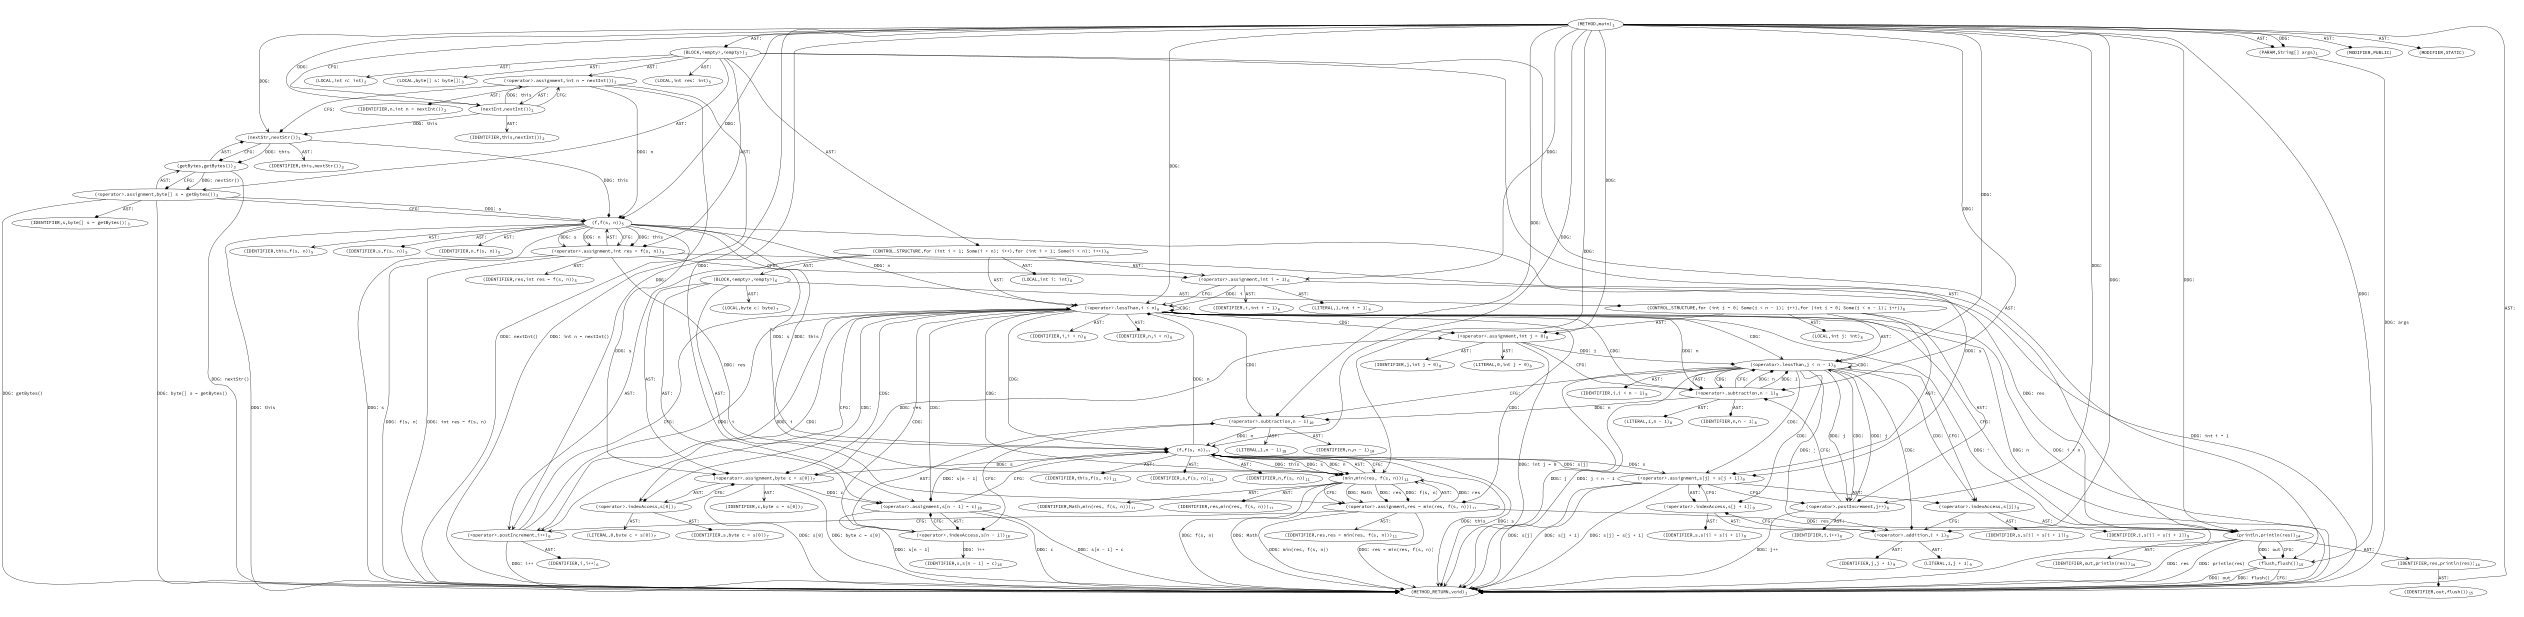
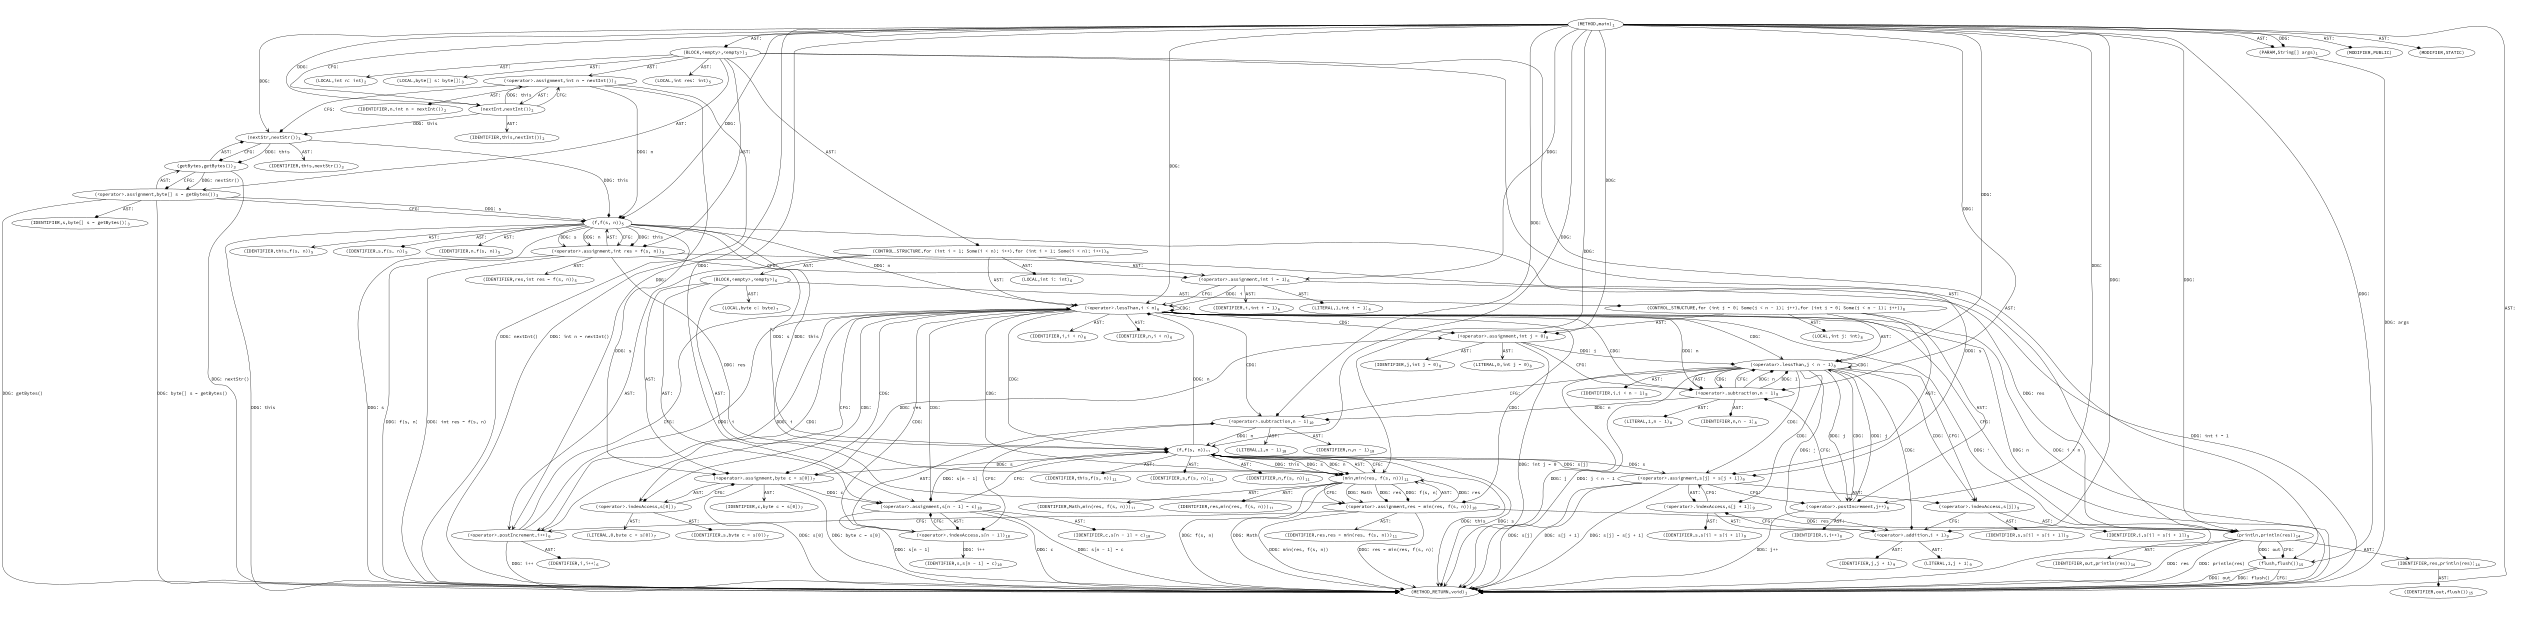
  digraph {
    fontname="Source Code Pro"
    node [fontname="Source Code Pro"]
    edge [arrowhead=diamond fontname="Source Code Pro"]
    n1 [label=<(METHOD,main)<SUB>1</SUB>>]
    n2 [label=<(PARAM,String[] args)<SUB>1</SUB>>]
    n3 [label=<(BLOCK,&lt;empty&gt;,&lt;empty&gt;)<SUB>1</SUB>>]
    n4 [label=<(nextInt,nextInt())<SUB>2</SUB>>]
    n5 [label=<(nextStr,nextStr())<SUB>3</SUB>>]
    n6 [label=<(f,f(s, n))<SUB>5</SUB>>]
    n7 [label=<(&lt;operator&gt;.assignment,int i = 1)<SUB>6</SUB>>]
    n8 [label=<(&lt;operator&gt;.lessThan,i &lt; n)<SUB>6</SUB>>]
    n9 [label=<(&lt;operator&gt;.postIncrement,i++)<SUB>6</SUB>>]
    n10 [label=<(&lt;operator&gt;.assignment,int j = 0)<SUB>8</SUB>>]
    n11 [label=<(&lt;operator&gt;.lessThan,j &lt; n - 1)<SUB>8</SUB>>]
    n12 [label=<(&lt;operator&gt;.subtraction,n - 1)<SUB>8</SUB>>]
    n13 [label=<(&lt;operator&gt;.postIncrement,j++)<SUB>8</SUB>>]
    n14 [label=<(&lt;operator&gt;.addition,j + 1)<SUB>9</SUB>>]
    n15 [label=<(&lt;operator&gt;.assignment,s[n - 1] = c)<SUB>10</SUB>>]
    n16 [label=<(&lt;operator&gt;.subtraction,n - 1)<SUB>10</SUB>>]
    n17 [label=<(min,min(res, f(s, n)))<SUB>11</SUB>>]
    n18 [label=<(f,f(s, n))<SUB>11</SUB>>]
    n19 [label=<(println,println(res))<SUB>14</SUB>>]
    n20 [label=<(flush,flush())<SUB>15</SUB>>]
    n21 [label=<(MODIFIER,PUBLIC)>]
    n22 [label=<(MODIFIER,STATIC)>]
    n23 [label=<(METHOD_RETURN,void)<SUB>1</SUB>>]
    n24 [label=<(LOCAL,int n: int)<SUB>2</SUB>>]
    n25 [label=<(&lt;operator&gt;.assignment,int n = nextInt())<SUB>2</SUB>>]
    n26 [label=<(LOCAL,byte[] s: byte[])<SUB>3</SUB>>]
    n27 [label=<(&lt;operator&gt;.assignment,byte[] s = getBytes())<SUB>3</SUB>>]
    n28 [label=<(LOCAL,int res: int)<SUB>5</SUB>>]
    n29 [label=<(&lt;operator&gt;.assignment,int res = f(s, n))<SUB>5</SUB>>]
    n30 [label=<(CONTROL_STRUCTURE,for (int i = 1; Some(i &lt; n); i++),for (int i = 1; Some(i &lt; n); i++))<SUB>6</SUB>>]
    n31 [label=<(IDENTIFIER,this,nextInt())<SUB>2</SUB>>]
    n32 [label=<(getBytes,getBytes())<SUB>3</SUB>>]
    n33 [label=<(IDENTIFIER,this,nextStr())<SUB>3</SUB>>]
    n34 [label=<(IDENTIFIER,this,f(s, n))<SUB>5</SUB>>]
    n35 [label=<(IDENTIFIER,s,f(s, n))<SUB>5</SUB>>]
    n36 [label=<(IDENTIFIER,n,f(s, n))<SUB>5</SUB>>]
    n37 [label=<(&lt;operator&gt;.assignment,byte c = s[0])<SUB>7</SUB>>]
    n38 [label=<(&lt;operator&gt;.assignment,s[j] = s[j + 1])<SUB>9</SUB>>]
    n39 [label=<(IDENTIFIER,i,int i = 1)<SUB>6</SUB>>]
    n40 [label=<(LITERAL,1,int i = 1)<SUB>6</SUB>>]
    n41 [label=<(IDENTIFIER,i,i &lt; n)<SUB>6</SUB>>]
    n42 [label=<(IDENTIFIER,n,i &lt; n)<SUB>6</SUB>>]
    n43 [label=<(&lt;operator&gt;.indexAccess,s[0])<SUB>7</SUB>>]
    n44 [label=<(&lt;operator&gt;.indexAccess,s[n - 1])<SUB>10</SUB>>]
-   n45 [label=<(&lt;operator&gt;.assignment,res = min(res, f(s, n)))<SUB>11</SUB>>]
+   n45 [label=<(&lt;operator&gt;.assignment,res = min(res, f(s, n)))<SUB>10</SUB>>]
    n46 [label=<(IDENTIFIER,i,i++)<SUB>6</SUB>>]
    n47 [label=<(IDENTIFIER,j,int j = 0)<SUB>8</SUB>>]
    n48 [label=<(LITERAL,0,int j = 0)<SUB>8</SUB>>]
    n49 [label=<(IDENTIFIER,j,j &lt; n - 1)<SUB>8</SUB>>]
    n50 [label=<(&lt;operator&gt;.indexAccess,s[j])<SUB>9</SUB>>]
    n51 [label=<(&lt;operator&gt;.indexAccess,s[j + 1])<SUB>9</SUB>>]
    n52 [label=<(IDENTIFIER,n,n - 1)<SUB>8</SUB>>]
    n53 [label=<(LITERAL,1,n - 1)<SUB>8</SUB>>]
    n54 [label=<(IDENTIFIER,j,j++)<SUB>8</SUB>>]
    n55 [label=<(IDENTIFIER,j,j + 1)<SUB>9</SUB>>]
    n56 [label=<(LITERAL,1,j + 1)<SUB>9</SUB>>]
+   n57 [label=<(IDENTIFIER,c,s[n - 1] = c)<SUB>10</SUB>>]
    n58 [label=<(IDENTIFIER,n,n - 1)<SUB>10</SUB>>]
    n59 [label=<(LITERAL,1,n - 1)<SUB>10</SUB>>]
    n60 [label=<(IDENTIFIER,Math,min(res, f(s, n)))<SUB>11</SUB>>]
    n61 [label=<(IDENTIFIER,res,min(res, f(s, n)))<SUB>11</SUB>>]
    n62 [label=<(IDENTIFIER,this,f(s, n))<SUB>11</SUB>>]
    n63 [label=<(IDENTIFIER,s,f(s, n))<SUB>11</SUB>>]
    n64 [label=<(IDENTIFIER,n,f(s, n))<SUB>11</SUB>>]
    n65 [label=<(IDENTIFIER,out,println(res))<SUB>14</SUB>>]
    n66 [label=<(IDENTIFIER,res,println(res))<SUB>14</SUB>>]
    n67 [label=<(IDENTIFIER,n,int n = nextInt())<SUB>2</SUB>>]
    n68 [label=<(IDENTIFIER,s,byte[] s = getBytes())<SUB>3</SUB>>]
    n69 [label=<(IDENTIFIER,res,int res = f(s, n))<SUB>5</SUB>>]
    n70 [label=<(LOCAL,int i: int)<SUB>6</SUB>>]
    n71 [label=<(BLOCK,&lt;empty&gt;,&lt;empty&gt;)<SUB>6</SUB>>]
    n72 [label=<(IDENTIFIER,c,byte c = s[0])<SUB>7</SUB>>]
    n73 [label=<(LOCAL,byte c: byte)<SUB>7</SUB>>]
    n74 [label=<(CONTROL_STRUCTURE,for (int j = 0; Some(j &lt; n - 1); j++),for (int j = 0; Some(j &lt; n - 1); j++))<SUB>8</SUB>>]
    n75 [label=<(IDENTIFIER,s,byte c = s[0])<SUB>7</SUB>>]
    n76 [label=<(LITERAL,0,byte c = s[0])<SUB>7</SUB>>]
    n77 [label=<(IDENTIFIER,s,s[n - 1] = c)<SUB>10</SUB>>]
    n78 [label=<(IDENTIFIER,res,res = min(res, f(s, n)))<SUB>11</SUB>>]
    n79 [label=<(LOCAL,int j: int)<SUB>8</SUB>>]
    n80 [label=<(IDENTIFIER,s,s[j] = s[j + 1])<SUB>9</SUB>>]
    n81 [label=<(IDENTIFIER,j,s[j] = s[j + 1])<SUB>9</SUB>>]
    n82 [label=<(IDENTIFIER,s,s[j] = s[j + 1])<SUB>9</SUB>>]
    n83 [label=<(IDENTIFIER,out,flush())<SUB>15</SUB>>]
    n1 -> n2 [label="AST: "]
    n1 -> n2 [label="DDG: "]
    n1 -> n3 [label="AST: "]
    n1 -> n4 [arrowhead=vee label="CFG: "]
    n1 -> n4 [arrowhead=vee label="DDG: "]
    n1 -> n5 [arrowhead=vee label="DDG: "]
    n1 -> n6 [label="DDG: "]
    n1 -> n7 [arrowhead=vee label="DDG: "]
    n1 -> n8 [arrowhead=vee label="DDG: "]
    n1 -> n9 [arrowhead=vee label="DDG: "]
    n1 -> n10 [label="DDG: "]
    n1 -> n11 [arrowhead=vee label="DDG: "]
    n1 -> n12 [label="DDG: "]
    n1 -> n13 [arrowhead=vee label="DDG: "]
    n1 -> n14 [label="DDG: "]
    n1 -> n15 [arrowhead=vee label="DDG: "]
    n1 -> n16 [label="DDG: "]
    n1 -> n17 [arrowhead=vee label="DDG: "]
    n1 -> n18 [arrowhead=vee label="DDG: "]
    n1 -> n19 [arrowhead=vee label="DDG: "]
    n1 -> n20 [arrowhead=vee label="DDG: "]
    n1 -> n21 [label="AST: "]
    n1 -> n22 [label="AST: "]
    n1 -> n23 [arrowhead=vee label="AST: "]
    n2 -> n23 [arrowhead=vee label="DDG: args"]
    n3 -> n19 [label="AST: "]
    n3 -> n20 [arrowhead=vee label="AST: "]
    n3 -> n24 [arrowhead=vee label="AST: "]
    n3 -> n25 [arrowhead=vee label="AST: "]
    n3 -> n26 [arrowhead=vee label="AST: "]
    n3 -> n27 [arrowhead=vee label="AST: "]
    n3 -> n28 [arrowhead=vee label="AST: "]
    n3 -> n29 [label="AST: "]
    n3 -> n30 [label="AST: "]
    n4 -> n5 [label="DDG: this"]
    n4 -> n25 [arrowhead=vee label="CFG: "]
    n4 -> n25 [arrowhead=vee label="DDG: this"]
    n4 -> n31 [arrowhead=vee label="AST: "]
    n5 -> n6 [label="DDG: this"]
    n5 -> n32 [label="CFG: "]
    n5 -> n32 [label="DDG: this"]
    n5 -> n33 [arrowhead=vee label="AST: "]
    n6 -> n8 [label="DDG: n"]
    n6 -> n18 [label="DDG: this"]
    n6 -> n18 [arrowhead=vee label="DDG: s"]
    n6 -> n23 [label="DDG: this"]
    n6 -> n23 [label="DDG: s"]
    n6 -> n29 [arrowhead=vee label="CFG: "]
    n6 -> n29 [label="DDG: this"]
    n6 -> n29 [arrowhead=vee label="DDG: s"]
    n6 -> n29 [arrowhead=vee label="DDG: n"]
    n6 -> n34 [arrowhead=vee label="AST: "]
    n6 -> n35 [label="AST: "]
    n6 -> n36 [arrowhead=vee label="AST: "]
    n6 -> n37 [label="DDG: s"]
    n6 -> n38 [label="DDG: s"]
    n7 -> n8 [arrowhead=vee label="CFG: "]
    n7 -> n8 [arrowhead=vee label="DDG: i"]
    n7 -> n23 [arrowhead=vee label="DDG: int i = 1"]
    n7 -> n39 [arrowhead=vee label="AST: "]
    n7 -> n40 [label="AST: "]
    n8 -> n8 [label="CDG: "]
    n8 -> n9 [arrowhead=vee label="DDG: i"]
    n8 -> n9 [arrowhead=vee label="CDG: "]
    n8 -> n10 [label="CDG: "]
    n8 -> n11 [arrowhead=vee label="CDG: "]
    n8 -> n12 [label="DDG: n"]
    n8 -> n12 [arrowhead=vee label="CDG: "]
    n8 -> n15 [label="CDG: "]
    n8 -> n16 [arrowhead=vee label="CDG: "]
    n8 -> n17 [label="CDG: "]
    n8 -> n18 [arrowhead=vee label="CDG: "]
    n8 -> n19 [label="CFG: "]
    n8 -> n23 [label="DDG: i"]
    n8 -> n23 [arrowhead=vee label="DDG: n"]
    n8 -> n23 [arrowhead=vee label="DDG: i &lt; n"]
    n8 -> n37 [label="CDG: "]
    n8 -> n41 [arrowhead=vee label="AST: "]
    n8 -> n42 [label="AST: "]
    n8 -> n43 [arrowhead=vee label="CFG: "]
    n8 -> n43 [label="CDG: "]
    n8 -> n44 [arrowhead=vee label="CDG: "]
    n8 -> n45 [label="CDG: "]
    n9 -> n8 [label="CFG: "]
    n9 -> n8 [arrowhead=vee label="DDG: i"]
    n9 -> n23 [label="DDG: i++"]
    n9 -> n46 [label="AST: "]
    n10 -> n11 [label="DDG: j"]
    n10 -> n12 [label="CFG: "]
    n10 -> n23 [arrowhead=vee label="DDG: int j = 0"]
    n10 -> n47 [arrowhead=vee label="AST: "]
    n10 -> n48 [arrowhead=vee label="AST: "]
    n11 -> n11 [arrowhead=vee label="CDG: "]
    n11 -> n12 [arrowhead=vee label="AST: "]
    n11 -> n12 [arrowhead=vee label="CDG: "]
    n11 -> n13 [arrowhead=vee label="DDG: j"]
    n11 -> n13 [arrowhead=vee label="CDG: "]
    n11 -> n14 [arrowhead=vee label="DDG: j"]
    n11 -> n14 [label="CDG: "]
    n11 -> n16 [arrowhead=vee label="CFG: "]
    n11 -> n23 [arrowhead=vee label="DDG: j"]
    n11 -> n23 [label="DDG: j &lt; n - 1"]
    n11 -> n38 [arrowhead=vee label="CDG: "]
    n11 -> n49 [label="AST: "]
    n11 -> n50 [arrowhead=vee label="CFG: "]
    n11 -> n50 [arrowhead=vee label="CDG: "]
    n11 -> n51 [label="CDG: "]
    n12 -> n11 [label="CFG: "]
    n12 -> n11 [label="DDG: n"]
    n12 -> n11 [label="DDG: 1"]
    n12 -> n16 [label="DDG: n"]
    n12 -> n52 [label="AST: "]
    n12 -> n53 [label="AST: "]
    n13 -> n11 [arrowhead=vee label="DDG: j"]
    n13 -> n12 [label="CFG: "]
    n13 -> n23 [label="DDG: j++"]
    n13 -> n54 [label="AST: "]
    n14 -> n51 [label="CFG: "]
    n14 -> n55 [label="AST: "]
    n14 -> n56 [label="AST: "]
    n15 -> n18 [label="CFG: "]
    n15 -> n18 [arrowhead=vee label="DDG: s[n - 1]"]
    n15 -> n23 [arrowhead=vee label="DDG: s[n - 1]"]
    n15 -> n23 [arrowhead=vee label="DDG: c"]
    n15 -> n23 [arrowhead=vee label="DDG: s[n - 1] = c"]
    n15 -> n44 [label="AST: "]
+   n15 -> n57 [label="AST: "]
    n16 -> n18 [arrowhead=vee label="DDG: n"]
    n16 -> n44 [label="CFG: "]
    n16 -> n58 [arrowhead=vee label="AST: "]
    n16 -> n59 [arrowhead=vee label="AST: "]
    n17 -> n18 [arrowhead=vee label="AST: "]
    n17 -> n23 [arrowhead=vee label="DDG: f(s, n)"]
    n17 -> n23 [arrowhead=vee label="DDG: Math"]
    n17 -> n45 [arrowhead=vee label="CFG: "]
    n17 -> n45 [arrowhead=vee label="DDG: Math"]
    n17 -> n45 [label="DDG: res"]
    n17 -> n45 [label="DDG: f(s, n)"]
    n17 -> n60 [arrowhead=vee label="AST: "]
    n17 -> n61 [label="AST: "]
    n18 -> n8 [label="DDG: n"]
    n18 -> n17 [arrowhead=vee label="CFG: "]
    n18 -> n17 [arrowhead=vee label="DDG: this"]
    n18 -> n17 [label="DDG: s"]
    n18 -> n17 [label="DDG: n"]
    n18 -> n23 [arrowhead=vee label="DDG: this"]
    n18 -> n23 [label="DDG: s"]
    n18 -> n37 [label="DDG: s"]
    n18 -> n38 [arrowhead=vee label="DDG: s"]
    n18 -> n62 [label="AST: "]
    n18 -> n63 [label="AST: "]
    n18 -> n64 [label="AST: "]
    n19 -> n20 [label="CFG: "]
    n19 -> n20 [label="DDG: out"]
    n19 -> n23 [arrowhead=vee label="DDG: res"]
    n19 -> n23 [arrowhead=vee label="DDG: println(res)"]
    n19 -> n65 [arrowhead=vee label="AST: "]
    n19 -> n66 [arrowhead=vee label="AST: "]
    n20 -> n23 [label="CFG: "]
    n20 -> n23 [label="DDG: out"]
    n20 -> n23 [arrowhead=vee label="DDG: flush()"]
    n25 -> n4 [arrowhead=vee label="AST: "]
    n25 -> n5 [label="CFG: "]
    n25 -> n6 [label="DDG: n"]
    n25 -> n23 [label="DDG: nextInt()"]
    n25 -> n23 [arrowhead=vee label="DDG: int n = nextInt()"]
    n25 -> n67 [label="AST: "]
    n27 -> n6 [label="CFG: "]
    n27 -> n6 [arrowhead=vee label="DDG: s"]
    n27 -> n23 [arrowhead=vee label="DDG: getBytes()"]
    n27 -> n23 [label="DDG: byte[] s = getBytes()"]
    n27 -> n32 [arrowhead=vee label="AST: "]
    n27 -> n68 [label="AST: "]
    n29 -> n6 [arrowhead=vee label="AST: "]
    n29 -> n7 [label="CFG: "]
    n29 -> n17 [label="DDG: res"]
    n29 -> n19 [arrowhead=vee label="DDG: res"]
    n29 -> n23 [label="DDG: f(s, n)"]
    n29 -> n23 [label="DDG: int res = f(s, n)"]
    n29 -> n69 [arrowhead=vee label="AST: "]
    n30 -> n7 [arrowhead=vee label="AST: "]
    n30 -> n8 [arrowhead=vee label="AST: "]
    n30 -> n9 [arrowhead=vee label="AST: "]
    n30 -> n70 [label="AST: "]
    n30 -> n71 [arrowhead=vee label="AST: "]
    n32 -> n5 [label="AST: "]
    n32 -> n23 [arrowhead=vee label="DDG: nextStr()"]
    n32 -> n27 [label="CFG: "]
    n32 -> n27 [arrowhead=vee label="DDG: nextStr()"]
    n37 -> n10 [arrowhead=vee label="DDG: res"]
    n37 -> n15 [label="DDG: c"]
    n37 -> n23 [arrowhead=vee label="DDG: s[0]"]
    n37 -> n23 [arrowhead=vee label="DDG: byte c = s[0]"]
    n37 -> n43 [arrowhead=vee label="AST: "]
    n37 -> n72 [arrowhead=vee label="AST: "]
    n38 -> n13 [label="CFG: "]
    n38 -> n18 [arrowhead=vee label="DDG: s[j]"]
    n38 -> n23 [arrowhead=vee label="DDG: s[j]"]
    n38 -> n23 [label="DDG: s[j + 1]"]
    n38 -> n23 [label="DDG: s[j] = s[j + 1]"]
    n38 -> n50 [label="AST: "]
    n38 -> n51 [label="AST: "]
    n43 -> n37 [label="CFG: "]
    n43 -> n75 [label="AST: "]
    n43 -> n76 [arrowhead=vee label="AST: "]
    n44 -> n15 [label="CFG: "]
    n44 -> n16 [label="AST: "]
    n44 -> n77 [arrowhead=vee label="DDG: i++"]
    n45 -> n9 [arrowhead=vee label="CFG: "]
    n45 -> n17 [arrowhead=vee label="AST: "]
    n45 -> n17 [arrowhead=vee label="DDG: res"]
    n45 -> n19 [label="DDG: res"]
    n45 -> n23 [label="DDG: min(res, f(s, n))"]
    n45 -> n23 [arrowhead=vee label="DDG: res = min(res, f(s, n))"]
    n45 -> n78 [arrowhead=vee label="AST: "]
    n50 -> n14 [arrowhead=vee label="CFG: "]
    n50 -> n80 [label="AST: "]
    n50 -> n81 [label="AST: "]
    n51 -> n14 [label="AST: "]
    n51 -> n38 [arrowhead=vee label="CFG: "]
    n51 -> n82 [label="AST: "]
    n66 -> n83 [label="AST: "]
    n71 -> n15 [arrowhead=vee label="AST: "]
    n71 -> n37 [label="AST: "]
    n71 -> n45 [label="AST: "]
    n71 -> n73 [arrowhead=vee label="AST: "]
    n71 -> n74 [label="AST: "]
    n74 -> n10 [label="AST: "]
    n74 -> n11 [label="AST: "]
    n74 -> n13 [label="AST: "]
    n74 -> n38 [label="AST: "]
    n74 -> n79 [label="AST: "]
  }
